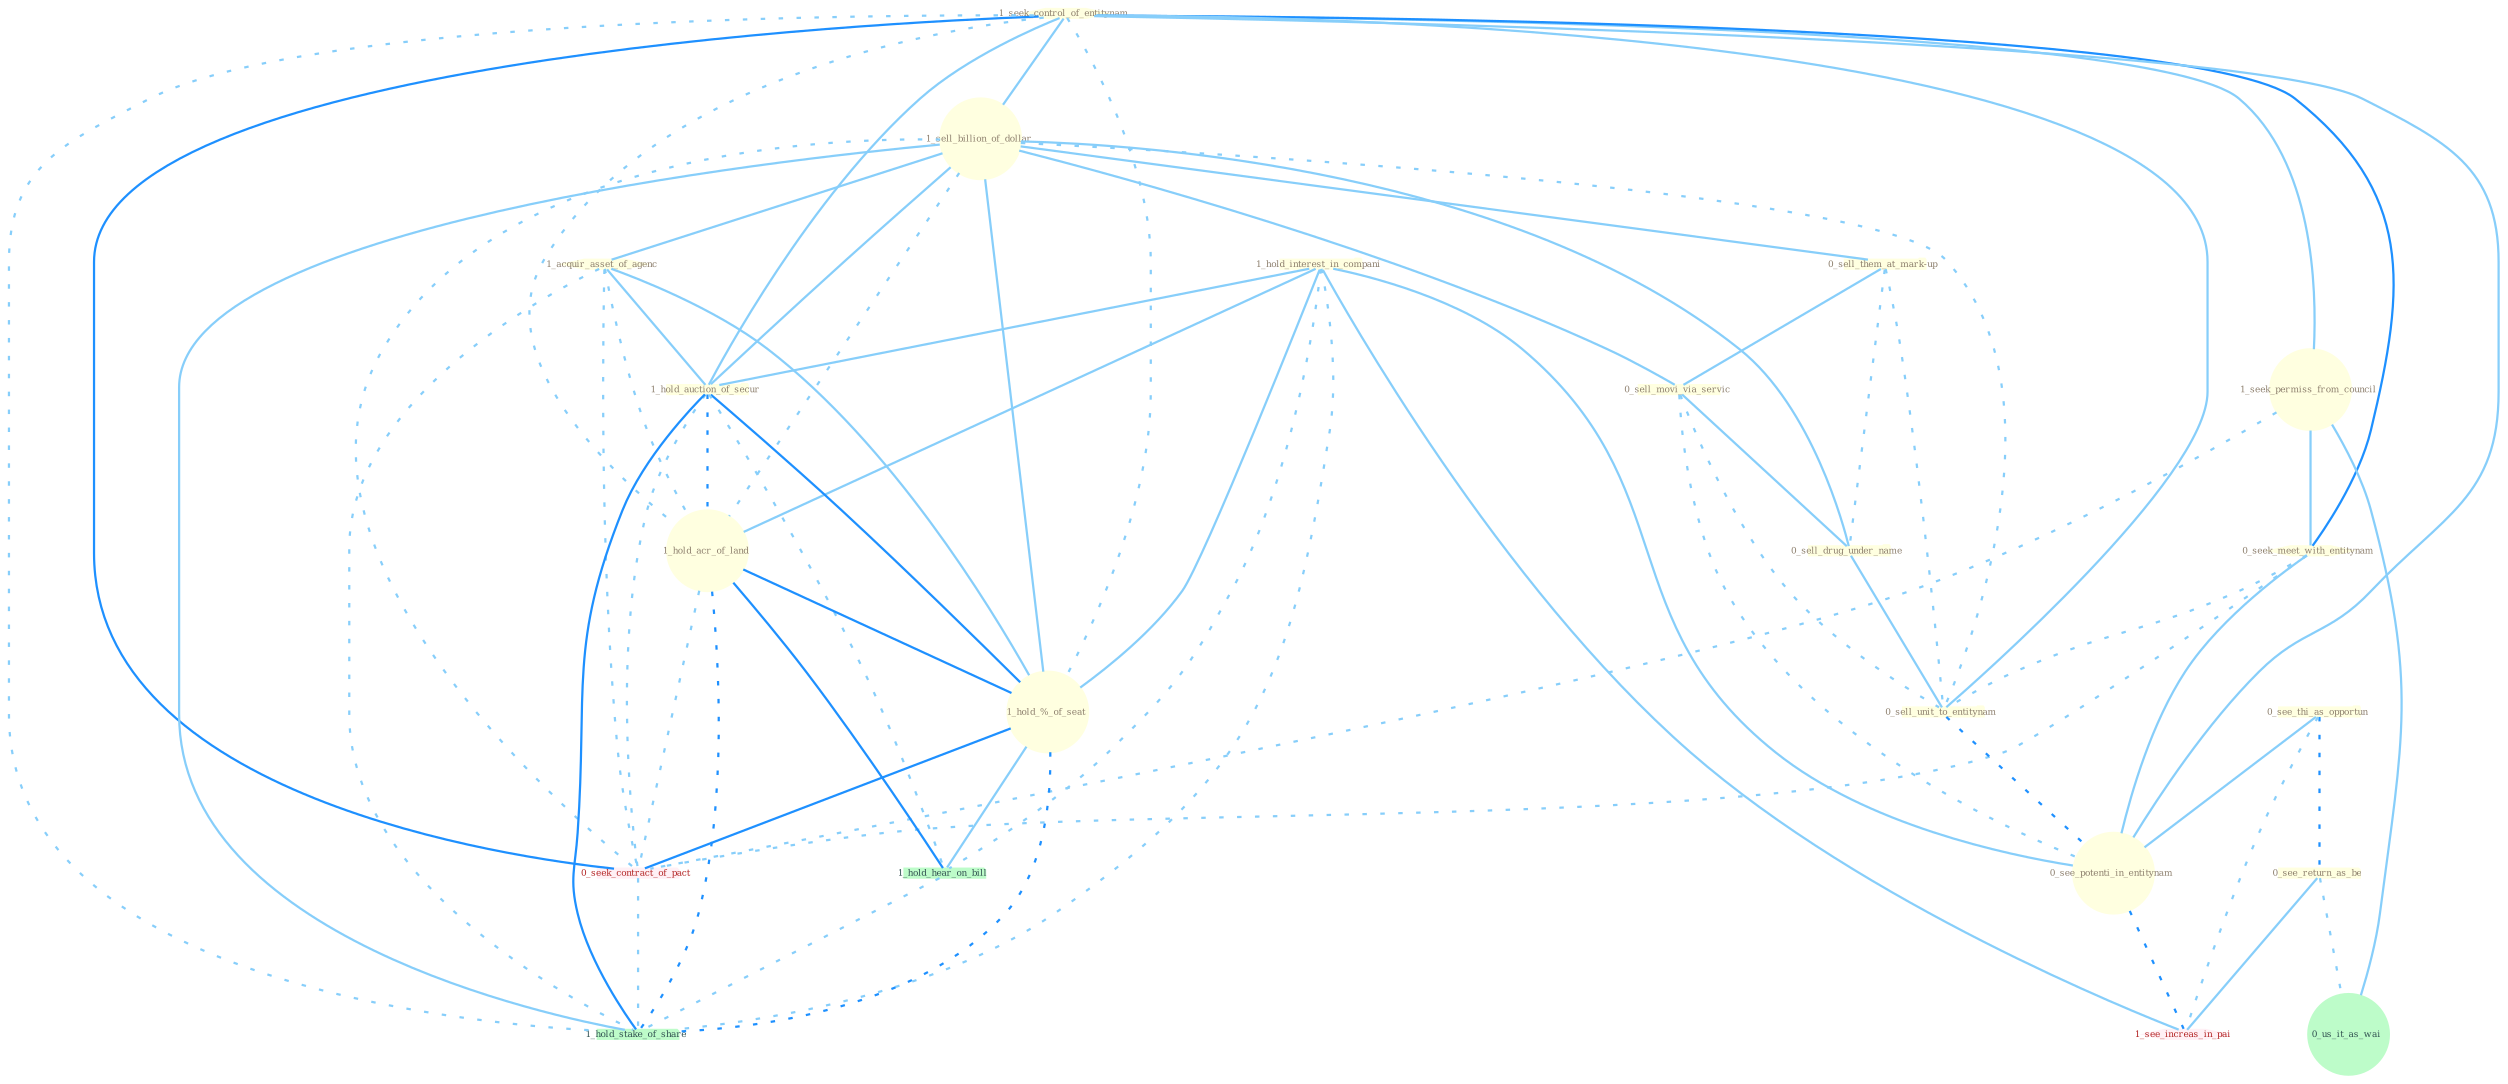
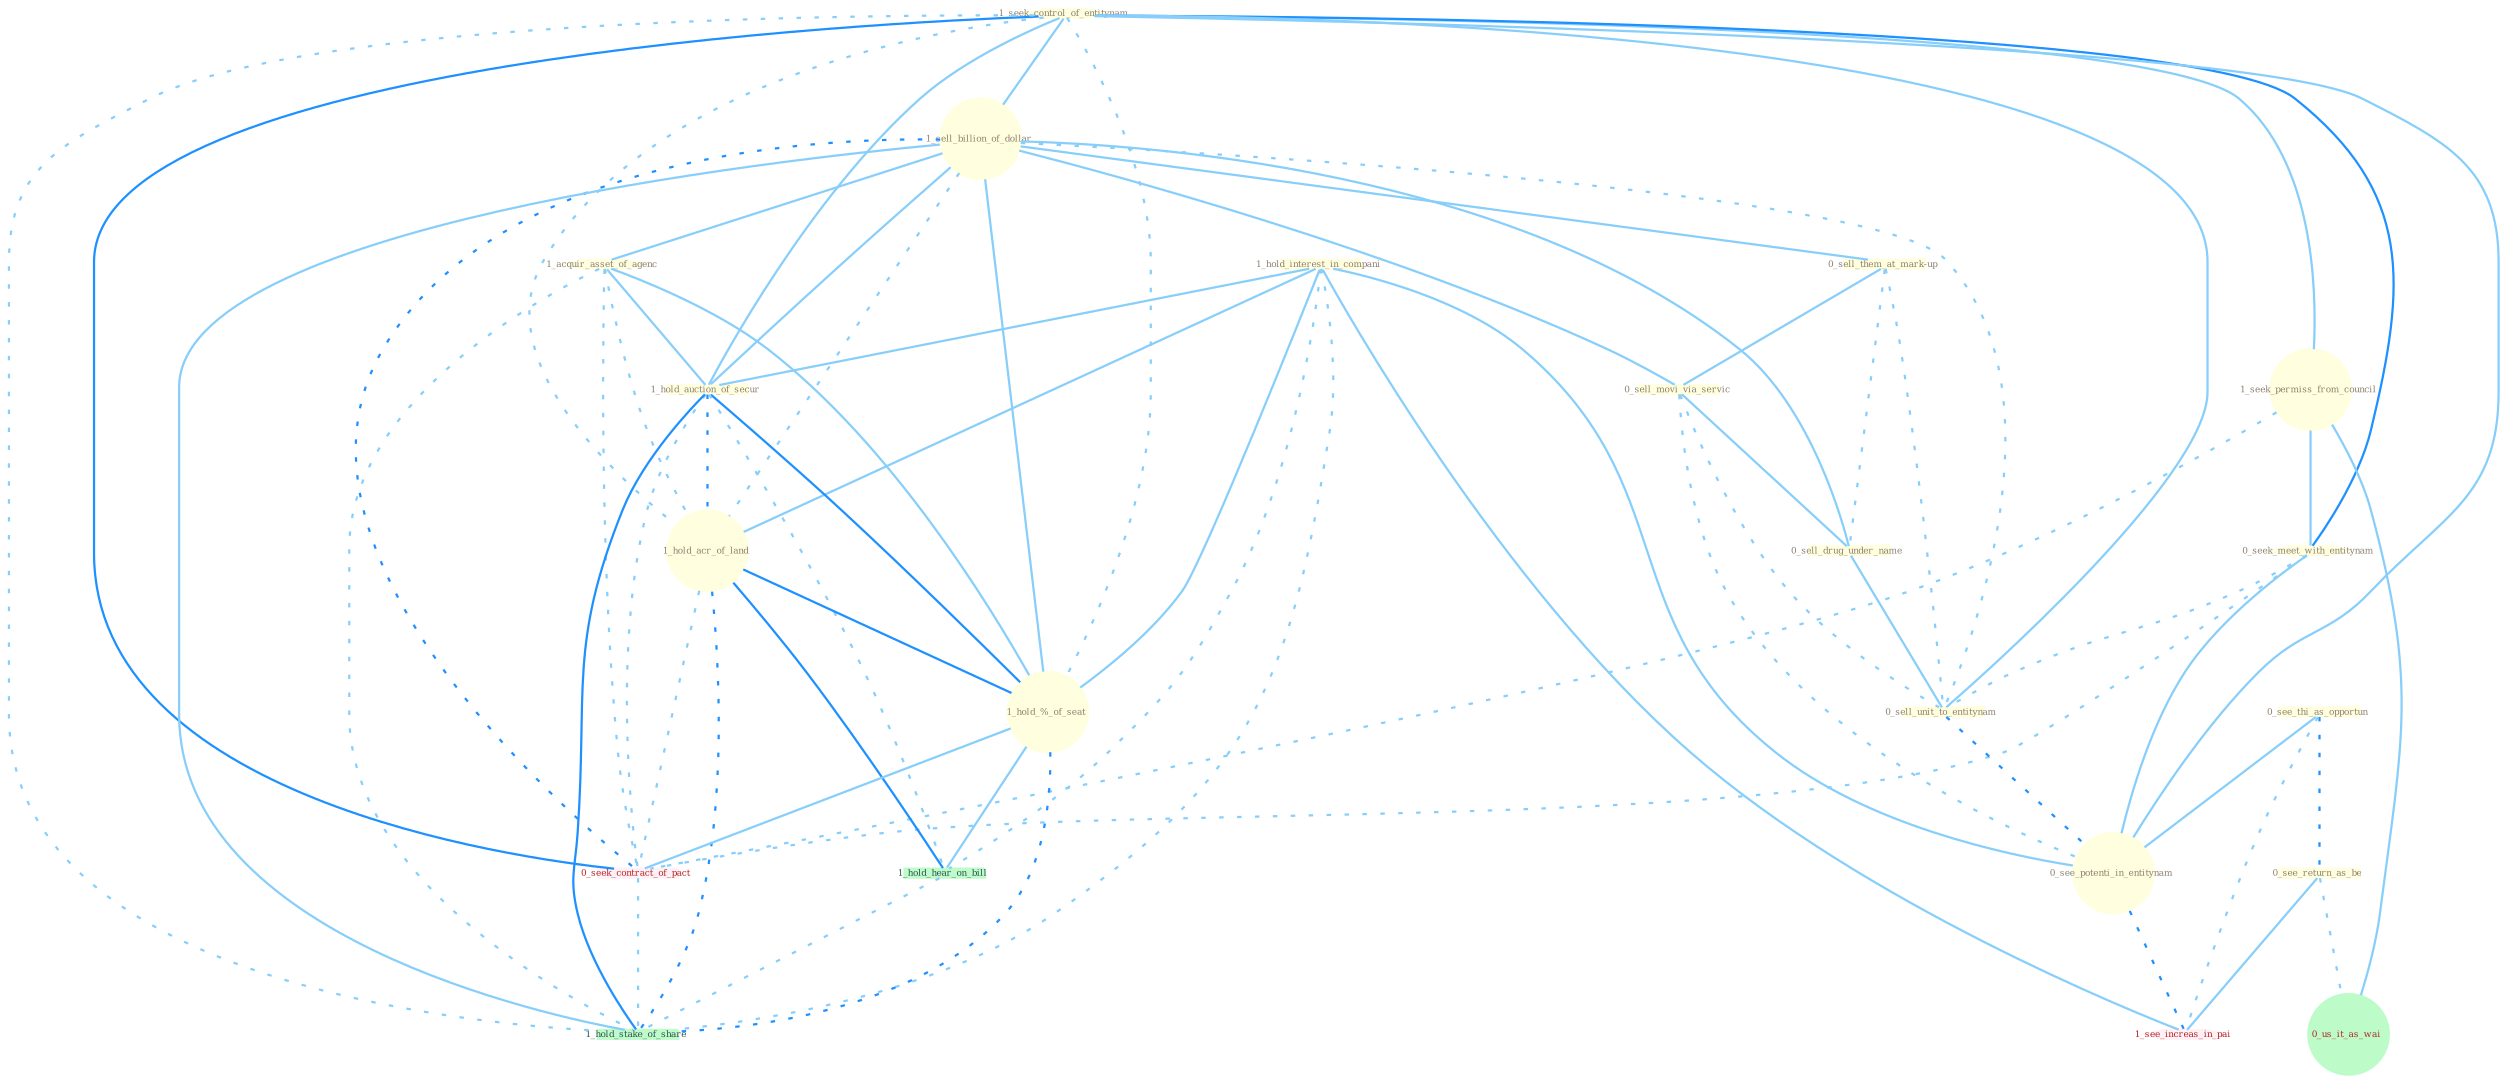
  graph {
    node [color="#ffffe0" fixedsize=true fontcolor="#8b7d6b" fontsize=4 shape=circle style=filled]
    edge [color="#87cefa" style=solid w=1]
    "1_seek_control_of_entitynam " [height=.06 shape=hexagon width=.5]
    "1_sell_billion_of_dollar " [height=.06 width=.5]
    "1_seek_permiss_from_council " [height=.06 width=.5]
    "0_see_thi_as_opportun " [height=.06 shape=folder width=.5]
    "1_hold_interest_in_compani " [height=.06 shape=folder width=.5]
    "1_acquir_asset_of_agenc " [height=.06 shape=hexagon width=.5]
    "0_sell_them_at_mark-up " [height=.06 shape=folder width=.5]
    "0_seek_meet_with_entitynam " [height=.06 shape=hexagon width=.5]
    "0_sell_movi_via_servic " [height=.06 shape=note width=.5]
    "1_hold_auction_of_secur " [height=.06 shape=folder width=.5]
    "1_hold_acr_of_land " [height=.06 width=.5]
    "0_sell_drug_under_name " [height=.06 shape=folder width=.5]
    "0_sell_unit_to_entitynam " [height=.06 shape=folder width=.5]
    "0_see_return_as_be " [height=.06 shape=note width=.5]
    "0_see_potenti_in_entitynam " [height=.06 width=.5]
    "1_hold_%_of_seat " [height=.06 width=.5]
    "0_seek_contract_of_pact " [color="#fff0f5" fontcolor="#b22222" height=.06 shape=note width=.5]
    "1_see_increas_in_pai " [color="#fff0f5" fontcolor="#b22222" height=.06 shape=hexagon width=.5]
    "1_hold_stake_of_share " [color="#BDFCC9" fontcolor="#2f4f4f" height=.06 shape=note width=.5]
-   "0_us_it_as_wai " [color="#BDFCC9" fontcolor="#2f4f4f" height=.06 width=.5]
+   "0_us_it_as_wai " [color="#BDFCC9" fontcolor="#b22222" height=.06 width=.5]
    "1_hold_hear_on_bill " [color="#BDFCC9" fontcolor="#2f4f4f" height=.06 shape=note width=.5]
    subgraph sub_1 {
      "1_seek_control_of_entitynam "
      "1_sell_billion_of_dollar "
      "1_seek_permiss_from_council "
      "0_see_thi_as_opportun "
      "1_hold_interest_in_compani "
      "1_acquir_asset_of_agenc "
      "0_sell_them_at_mark-up "
      "0_seek_meet_with_entitynam "
      "0_sell_movi_via_servic "
      "1_hold_auction_of_secur "
      "1_hold_acr_of_land "
      "0_sell_drug_under_name "
      "0_sell_unit_to_entitynam "
      "0_see_return_as_be "
      "0_see_potenti_in_entitynam "
      "1_hold_%_of_seat "
    }
    subgraph sub_2 {
      "0_seek_contract_of_pact "
      "1_see_increas_in_pai "
    }
    "1_seek_control_of_entitynam " -- "1_sell_billion_of_dollar "
    "1_seek_control_of_entitynam " -- "1_seek_permiss_from_council "
    "1_seek_control_of_entitynam " -- "0_seek_meet_with_entitynam " [color="#1e90ff" w=2]
    "1_seek_control_of_entitynam " -- "1_hold_auction_of_secur "
    "1_seek_control_of_entitynam " -- "1_hold_acr_of_land " [style=dotted]
    "1_seek_control_of_entitynam " -- "0_sell_unit_to_entitynam "
    "1_seek_control_of_entitynam " -- "0_see_potenti_in_entitynam "
    "1_seek_control_of_entitynam " -- "1_hold_%_of_seat " [style=dotted]
    "1_seek_control_of_entitynam " -- "0_seek_contract_of_pact " [color="#1e90ff" w=2]
    "1_seek_control_of_entitynam " -- "1_hold_stake_of_share " [style=dotted]
    "1_sell_billion_of_dollar " -- "1_acquir_asset_of_agenc "
    "1_sell_billion_of_dollar " -- "0_sell_them_at_mark-up "
    "1_sell_billion_of_dollar " -- "0_sell_movi_via_servic "
    "1_sell_billion_of_dollar " -- "1_hold_auction_of_secur "
    "1_sell_billion_of_dollar " -- "1_hold_acr_of_land " [style=dotted]
    "1_sell_billion_of_dollar " -- "0_sell_drug_under_name "
    "1_sell_billion_of_dollar " -- "0_sell_unit_to_entitynam " [style=dotted]
    "1_sell_billion_of_dollar " -- "1_hold_%_of_seat "
-   "1_sell_billion_of_dollar " -- "0_seek_contract_of_pact " [style=dotted]
+   "1_sell_billion_of_dollar " -- "0_seek_contract_of_pact " [color="#1e90ff" style=dotted]
    "1_sell_billion_of_dollar " -- "1_hold_stake_of_share "
    "1_seek_permiss_from_council " -- "0_seek_meet_with_entitynam "
    "1_seek_permiss_from_council " -- "0_seek_contract_of_pact " [style=dotted]
    "1_seek_permiss_from_council " -- "0_us_it_as_wai "
    "0_see_thi_as_opportun " -- "0_see_return_as_be " [color="#1e90ff" style=dotted w=2]
    "0_see_thi_as_opportun " -- "0_see_potenti_in_entitynam "
    "0_see_thi_as_opportun " -- "1_see_increas_in_pai " [style=dotted]
    "1_hold_interest_in_compani " -- "1_hold_auction_of_secur "
    "1_hold_interest_in_compani " -- "1_hold_acr_of_land "
    "1_hold_interest_in_compani " -- "0_see_potenti_in_entitynam "
    "1_hold_interest_in_compani " -- "1_hold_%_of_seat "
    "1_hold_interest_in_compani " -- "1_see_increas_in_pai "
    "1_hold_interest_in_compani " -- "1_hold_stake_of_share " [style=dotted]
    "1_hold_interest_in_compani " -- "1_hold_hear_on_bill " [style=dotted]
    "1_acquir_asset_of_agenc " -- "1_hold_auction_of_secur "
    "1_acquir_asset_of_agenc " -- "1_hold_acr_of_land " [style=dotted]
    "1_acquir_asset_of_agenc " -- "1_hold_%_of_seat "
    "1_acquir_asset_of_agenc " -- "0_seek_contract_of_pact " [style=dotted]
    "1_acquir_asset_of_agenc " -- "1_hold_stake_of_share " [style=dotted]
    "0_sell_them_at_mark-up " -- "0_sell_movi_via_servic "
    "0_sell_them_at_mark-up " -- "0_sell_drug_under_name " [style=dotted]
    "0_sell_them_at_mark-up " -- "0_sell_unit_to_entitynam " [style=dotted]
    "0_seek_meet_with_entitynam " -- "0_sell_unit_to_entitynam " [style=dotted]
    "0_seek_meet_with_entitynam " -- "0_see_potenti_in_entitynam "
    "0_seek_meet_with_entitynam " -- "0_seek_contract_of_pact " [style=dotted]
    "0_sell_movi_via_servic " -- "0_sell_drug_under_name "
    "0_sell_movi_via_servic " -- "0_sell_unit_to_entitynam " [style=dotted]
    "0_sell_movi_via_servic " -- "0_see_potenti_in_entitynam " [style=dotted]
    "1_hold_auction_of_secur " -- "1_hold_acr_of_land " [color="#1e90ff" style=dotted w=2]
    "1_hold_auction_of_secur " -- "1_hold_%_of_seat " [color="#1e90ff" w=2]
    "1_hold_auction_of_secur " -- "0_seek_contract_of_pact " [style=dotted]
    "1_hold_auction_of_secur " -- "1_hold_stake_of_share " [color="#1e90ff" w=2]
    "1_hold_auction_of_secur " -- "1_hold_hear_on_bill " [style=dotted]
    "1_hold_acr_of_land " -- "1_hold_%_of_seat " [color="#1e90ff" w=2]
    "1_hold_acr_of_land " -- "0_seek_contract_of_pact " [style=dotted]
    "1_hold_acr_of_land " -- "1_hold_stake_of_share " [color="#1e90ff" style=dotted w=2]
    "1_hold_acr_of_land " -- "1_hold_hear_on_bill " [color="#1e90ff"]
    "0_sell_drug_under_name " -- "0_sell_unit_to_entitynam "
    "0_sell_unit_to_entitynam " -- "0_see_potenti_in_entitynam " [color="#1e90ff" style=dotted]
    "0_see_return_as_be " -- "1_see_increas_in_pai "
    "0_see_return_as_be " -- "0_us_it_as_wai " [style=dotted]
    "0_see_potenti_in_entitynam " -- "1_see_increas_in_pai " [color="#1e90ff" style=dotted w=2]
-   "1_hold_%_of_seat " -- "0_seek_contract_of_pact " [color="#1e90ff"]
+   "1_hold_%_of_seat " -- "0_seek_contract_of_pact "
    "1_hold_%_of_seat " -- "1_hold_stake_of_share " [color="#1e90ff" style=dotted w=2]
    "1_hold_%_of_seat " -- "1_hold_hear_on_bill "
    "0_seek_contract_of_pact " -- "1_hold_stake_of_share " [style=dotted]
    "1_hold_hear_on_bill " -- "1_hold_stake_of_share " [style=dotted]
  }
